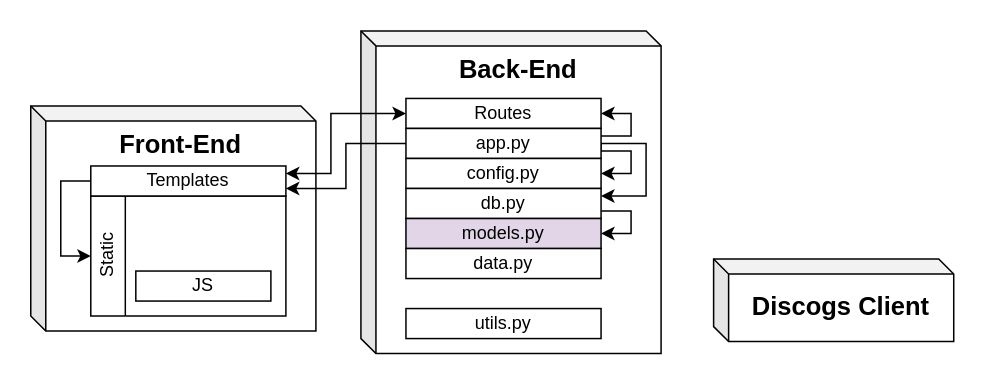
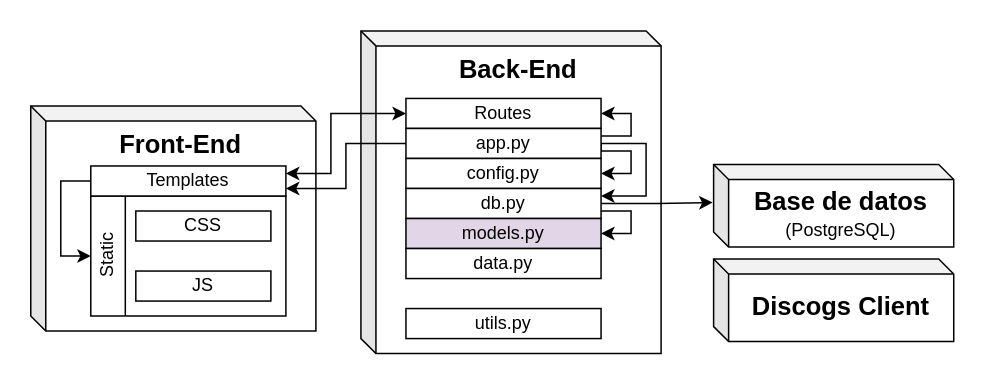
  <mxCell id="0" />
  <mxCell id="1" parent="0" />
  <mxCell id="2" value="" style="group" vertex="1" connectable="0" parent="1"><mxGeometry x="250" y="20" width="190" height="215" as="geometry" /></mxCell>
  <mxCell id="3" value="Back-End" style="shape=cube;whiteSpace=wrap;html=1;boundedLbl=1;backgroundOutline=1;darkOpacity=0.05;darkOpacity2=0.1;size=10;fontSize=17;verticalAlign=top;fontStyle=1" vertex="1" parent="2"><mxGeometry x="-10" width="200" height="215" as="geometry" /></mxCell>
  <mxCell id="4" value="Routes" style="rounded=0;whiteSpace=wrap;html=1;fontStyle=0" vertex="1" parent="2"><mxGeometry x="20" y="45" width="130" height="20" as="geometry" /></mxCell>
  <mxCell id="5" style="edgeStyle=orthogonalEdgeStyle;rounded=0;orthogonalLoop=1;jettySize=auto;html=1;exitX=1;exitY=0.25;exitDx=0;exitDy=0;entryX=1;entryY=0.5;entryDx=0;entryDy=0;" edge="1" parent="2" source="8" target="4"><mxGeometry relative="1" as="geometry"><Array as="points"><mxPoint x="170" y="70" /><mxPoint x="170" y="55" /></Array></mxGeometry></mxCell>
  <mxCell id="6" style="edgeStyle=orthogonalEdgeStyle;rounded=0;orthogonalLoop=1;jettySize=auto;html=1;exitX=1;exitY=0.5;exitDx=0;exitDy=0;entryX=1;entryY=0.5;entryDx=0;entryDy=0;" edge="1" parent="2" source="8" target="9"><mxGeometry relative="1" as="geometry"><Array as="points"><mxPoint x="150" y="80" /><mxPoint x="170" y="80" /><mxPoint x="170" y="95" /></Array></mxGeometry></mxCell>
  <mxCell id="7" style="edgeStyle=orthogonalEdgeStyle;rounded=0;orthogonalLoop=1;jettySize=auto;html=1;exitX=1;exitY=0.5;exitDx=0;exitDy=0;entryX=1;entryY=0.25;entryDx=0;entryDy=0;" edge="1" parent="2" source="8" target="11"><mxGeometry relative="1" as="geometry"><Array as="points"><mxPoint x="180" y="75" /><mxPoint x="180" y="110" /></Array></mxGeometry></mxCell>
  <mxCell id="8" value="app.py" style="rounded=0;whiteSpace=wrap;html=1;fontStyle=0" vertex="1" parent="2"><mxGeometry x="20" y="65" width="130" height="20" as="geometry" /></mxCell>
  <mxCell id="9" value="config.py" style="rounded=0;whiteSpace=wrap;html=1;fontStyle=0" vertex="1" parent="2"><mxGeometry x="20" y="85" width="130" height="20" as="geometry" /></mxCell>
  <mxCell id="10" style="edgeStyle=orthogonalEdgeStyle;rounded=0;orthogonalLoop=1;jettySize=auto;html=1;exitX=1;exitY=0.75;exitDx=0;exitDy=0;entryX=1;entryY=0.5;entryDx=0;entryDy=0;" edge="1" parent="2" source="11" target="12"><mxGeometry relative="1" as="geometry"><Array as="points"><mxPoint x="170" y="120" /><mxPoint x="170" y="135" /></Array></mxGeometry></mxCell>
  <mxCell id="11" value="db.py" style="rounded=0;whiteSpace=wrap;html=1;fontStyle=0" vertex="1" parent="2"><mxGeometry x="20" y="105" width="130" height="20" as="geometry" /></mxCell>
  <mxCell id="12" value="models.py" style="rounded=0;whiteSpace=wrap;html=1;fontStyle=0;fillColor=#e1d5e7;" vertex="1" parent="2"><mxGeometry x="20" y="125" width="130" height="20" as="geometry" /></mxCell>
  <mxCell id="13" value="data.py" style="rounded=0;whiteSpace=wrap;html=1;fontStyle=0" vertex="1" parent="2"><mxGeometry x="20" y="145" width="130" height="20" as="geometry" /></mxCell>
  <mxCell id="14" value="utils.py" style="rounded=0;whiteSpace=wrap;html=1;fontStyle=0" vertex="1" parent="2"><mxGeometry x="20" y="185" width="130" height="20" as="geometry" /></mxCell>
  <mxCell id="15" value="" style="group" vertex="1" connectable="0" parent="1"><mxGeometry x="40" y="70" width="170" height="150" as="geometry" /></mxCell>
  <mxCell id="16" value="Front-End" style="shape=cube;whiteSpace=wrap;html=1;boundedLbl=1;backgroundOutline=1;darkOpacity=0.05;darkOpacity2=0.1;size=10;verticalAlign=top;fontSize=17;fontStyle=1" vertex="1" parent="15"><mxGeometry x="-20" width="190" height="150" as="geometry" /></mxCell>
  <mxCell id="17" value="Static" style="swimlane;horizontal=0;whiteSpace=wrap;html=1;fontStyle=0" vertex="1" parent="15"><mxGeometry x="20" y="60" width="130" height="80" as="geometry" /></mxCell>
+ <mxCell id="18" value="CSS" style="rounded=0;whiteSpace=wrap;html=1;" vertex="1" parent="17"><mxGeometry x="30" y="10" width="90" height="20" as="geometry" /></mxCell>
  <mxCell id="19" value="JS" style="rounded=0;whiteSpace=wrap;html=1;" vertex="1" parent="17"><mxGeometry x="30" y="50" width="90" height="20" as="geometry" /></mxCell>
  <mxCell id="20" value="Templates" style="rounded=0;whiteSpace=wrap;html=1;fontStyle=0" vertex="1" parent="15"><mxGeometry x="20" y="40" width="130" height="20" as="geometry" /></mxCell>
  <mxCell id="21" style="edgeStyle=orthogonalEdgeStyle;rounded=0;orthogonalLoop=1;jettySize=auto;html=1;exitX=0;exitY=0.5;exitDx=0;exitDy=0;entryX=0;entryY=0.5;entryDx=0;entryDy=0;" edge="1" parent="15" source="20" target="17"><mxGeometry relative="1" as="geometry" /></mxCell>
+ <mxCell id="22" value="&lt;font style=&quot;font-size: 17px;&quot;&gt;&lt;b&gt;Base de datos&lt;/b&gt;&lt;/font&gt;&lt;div style=&quot;&quot;&gt;&lt;font style=&quot;font-size: 12px;&quot;&gt;(PostgreSQL)&lt;/font&gt;&lt;/div&gt;" style="shape=cube;whiteSpace=wrap;html=1;boundedLbl=1;backgroundOutline=1;darkOpacity=0.05;darkOpacity2=0.1;size=10;verticalAlign=middle;" vertex="1" parent="1"><mxGeometry x="475" y="109" width="160" height="55" as="geometry" /></mxCell>
  <mxCell id="23" style="edgeStyle=orthogonalEdgeStyle;rounded=0;orthogonalLoop=1;jettySize=auto;html=1;exitX=0;exitY=0.5;exitDx=0;exitDy=0;entryX=1;entryY=0.75;entryDx=0;entryDy=0;" edge="1" parent="1" source="8" target="20"><mxGeometry relative="1" as="geometry"><Array as="points"><mxPoint x="230" y="95" /><mxPoint x="230" y="125" /></Array></mxGeometry></mxCell>
  <mxCell id="24" style="edgeStyle=orthogonalEdgeStyle;rounded=0;orthogonalLoop=1;jettySize=auto;html=1;exitX=0;exitY=0.5;exitDx=0;exitDy=0;entryX=1;entryY=0.25;entryDx=0;entryDy=0;startArrow=classic;startFill=1;" edge="1" parent="1" source="4" target="20"><mxGeometry relative="1" as="geometry"><Array as="points"><mxPoint x="220" y="75" /><mxPoint x="220" y="115" /></Array></mxGeometry></mxCell>
+ <mxCell id="25" style="edgeStyle=orthogonalEdgeStyle;rounded=0;orthogonalLoop=1;jettySize=auto;html=1;entryX=-0.004;entryY=0.46;entryDx=0;entryDy=0;entryPerimeter=0;" edge="1" parent="1" source="11" target="22"><mxGeometry relative="1" as="geometry" /></mxCell>
  <mxCell id="26" value="&lt;span style=&quot;font-size: 17px;&quot;&gt;&lt;b&gt;Discogs Client&lt;/b&gt;&lt;/span&gt;" style="shape=cube;whiteSpace=wrap;html=1;boundedLbl=1;backgroundOutline=1;darkOpacity=0.05;darkOpacity2=0.1;size=10;verticalAlign=middle;" vertex="1" parent="1"><mxGeometry x="475" y="172" width="160" height="55" as="geometry" /></mxCell>
